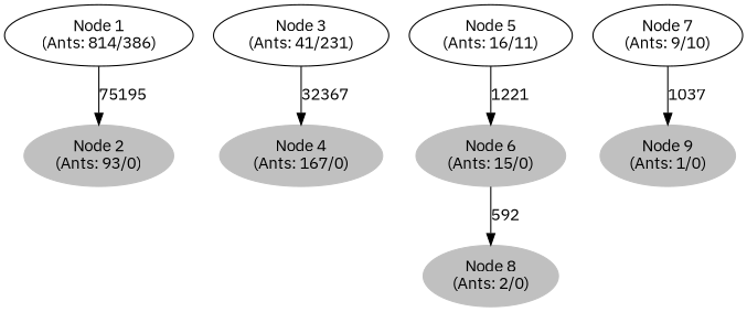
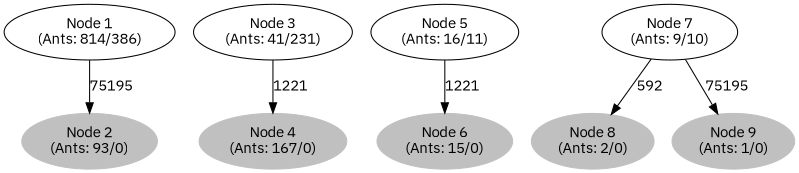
  digraph {
    fontname="IBM Plex Sans"
    node [fontname="IBM Plex Sans" color=gray style=filled]
    edge [fontname="IBM Plex Sans"]
    "Node 1\n(Ants: 814/386)" [color="" style=""]
    "Node 2\n(Ants: 93/0)"
    "Node 3\n(Ants: 41/231)" [color="" style=""]
    "Node 4\n(Ants: 167/0)"
    "Node 5\n(Ants: 16/11)" [color="" style=""]
    "Node 6\n(Ants: 15/0)"
    "Node 7\n(Ants: 9/10)" [color="" style=""]
    "Node 8\n(Ants: 2/0)"
    "Node 9\n(Ants: 1/0)"
    "Node 1\n(Ants: 814/386)" -> "Node 2\n(Ants: 93/0)" [label=75195]
-   "Node 3\n(Ants: 41/231)" -> "Node 4\n(Ants: 167/0)" [label=32367]
+   "Node 3\n(Ants: 41/231)" -> "Node 4\n(Ants: 167/0)" [label=1221]
    "Node 5\n(Ants: 16/11)" -> "Node 6\n(Ants: 15/0)" [label=1221]
-   "Node 6\n(Ants: 15/0)" -> "Node 8\n(Ants: 2/0)" [label=592]
-   "Node 7\n(Ants: 9/10)" -> "Node 9\n(Ants: 1/0)" [label=1037]
+   "Node 7\n(Ants: 9/10)" -> "Node 8\n(Ants: 2/0)" [label=592]
+   "Node 7\n(Ants: 9/10)" -> "Node 9\n(Ants: 1/0)" [label=75195]
  }
